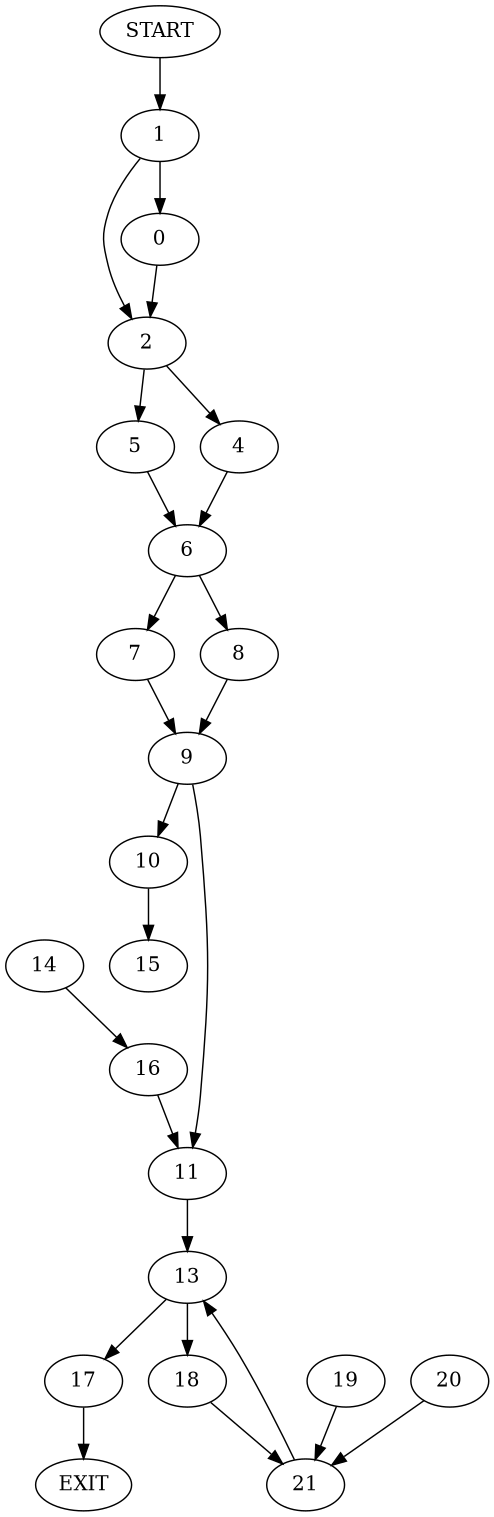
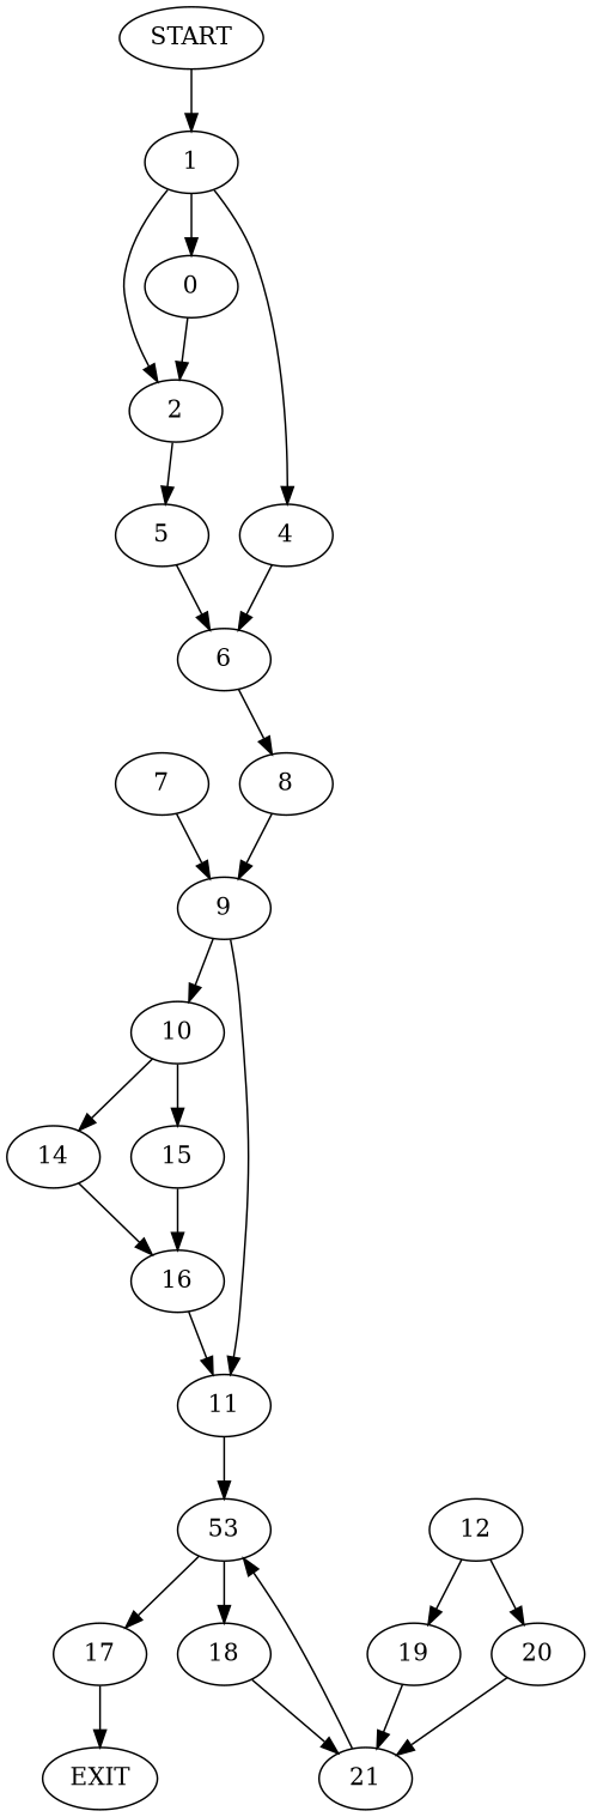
  digraph {
    n1 [label=START]
    1
    2
    n4 [label=0]
    n5 [label=EXIT]
    4
    5
    6
    7
    8
    9
    10
    11
    14
    15
-   13
+   13 [label=53]
    16
+   12
    19
    20
    17
    18
    21
    n1 -> 1
    1 -> 2
    1 -> n4
-   2 -> 4
+   1 -> 4
    2 -> 5
    n4 -> 2
    4 -> 6
    5 -> 6
-   6 -> 7
    6 -> 8
    7 -> 9
    8 -> 9
    9 -> 10
    9 -> 11
+   10 -> 14
    10 -> 15
    11 -> 13
    14 -> 16
+   15 -> 16
    13 -> 17
    13 -> 18
    16 -> 11
+   12 -> 19
+   12 -> 20
    19 -> 21
    20 -> 21
    17 -> n5
    18 -> 21
    21 -> 13
  }
